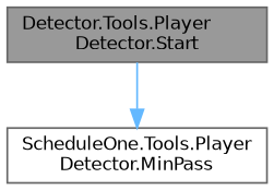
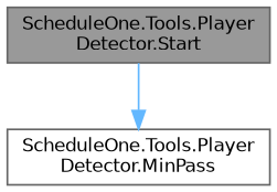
  digraph {
    rankdir=TB
    node [fontname=Helvetica fontsize=10 shape=box style=filled]
-   n1 [color=gray40 fillcolor=grey60 fontcolor=black height=0.2 label="Detector.Tools.Player\lDetector.Start" width=0.4]
+   n1 [color=gray40 fillcolor=grey60 fontcolor=black height=0.2 label="ScheduleOne.Tools.Player\lDetector.Start" width=0.4]
    n2 [color=grey40 fillcolor=white height=0.2 label="ScheduleOne.Tools.Player\lDetector.MinPass" width=0.4]
    n1 -> n2 [color=steelblue1 fontname=Helvetica fontsize=10 labelfontname=Helvetica labelfontsize=10 style=solid]
  }
